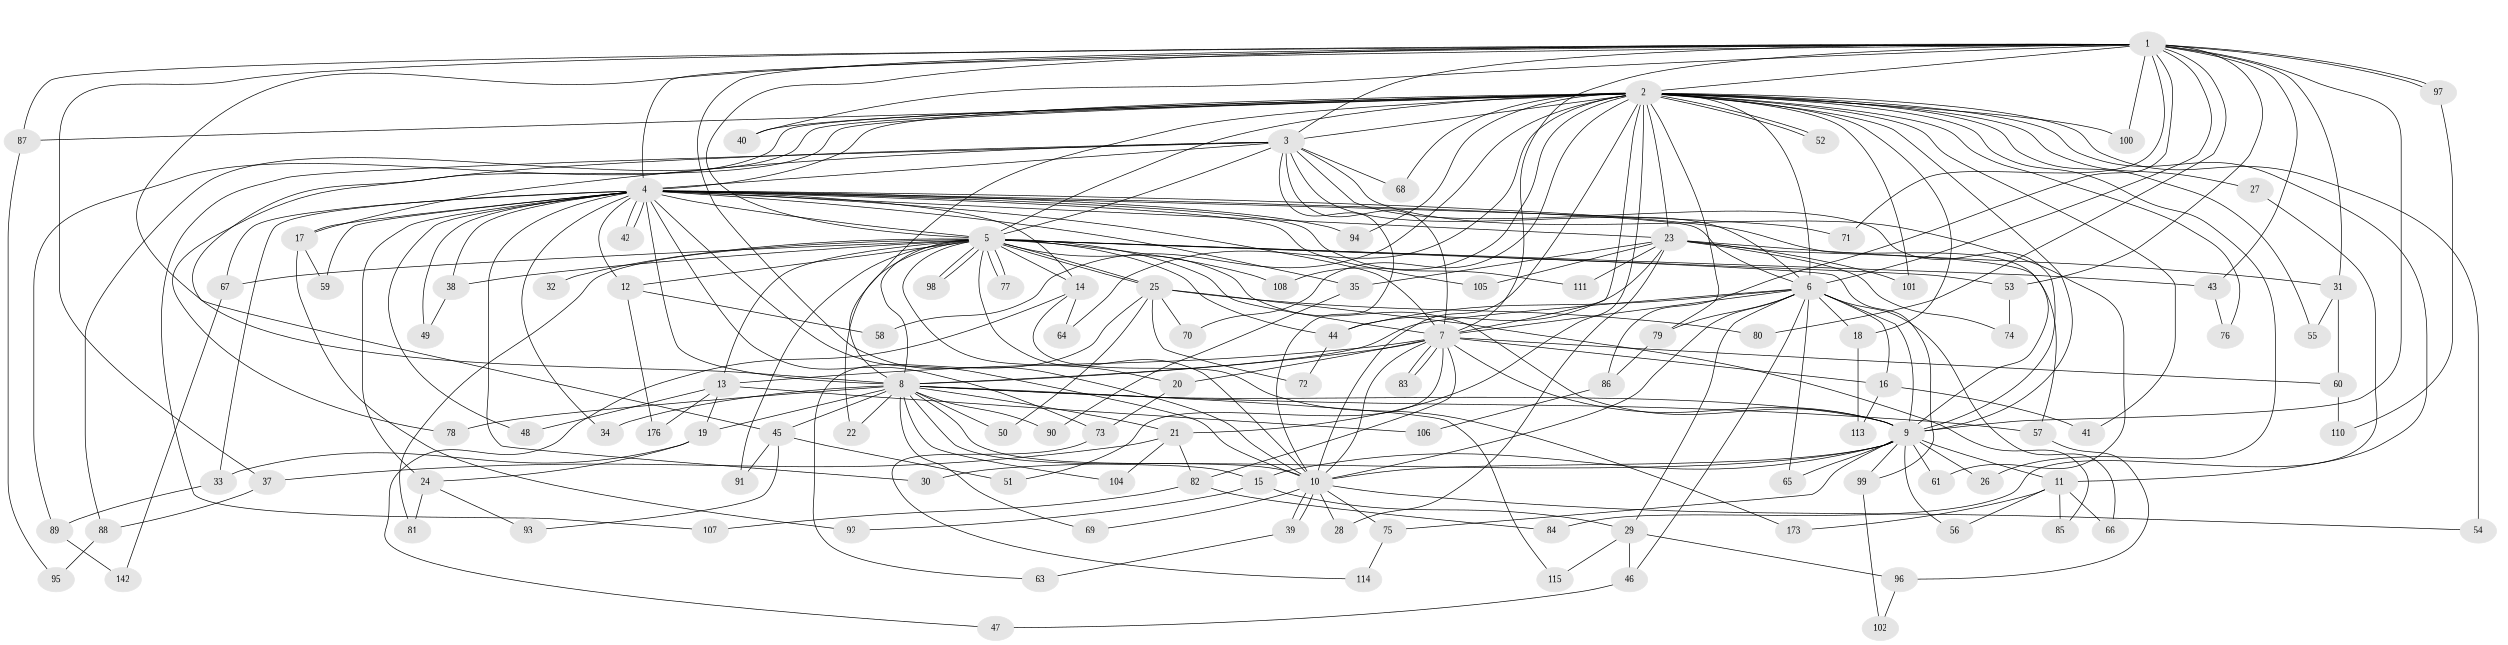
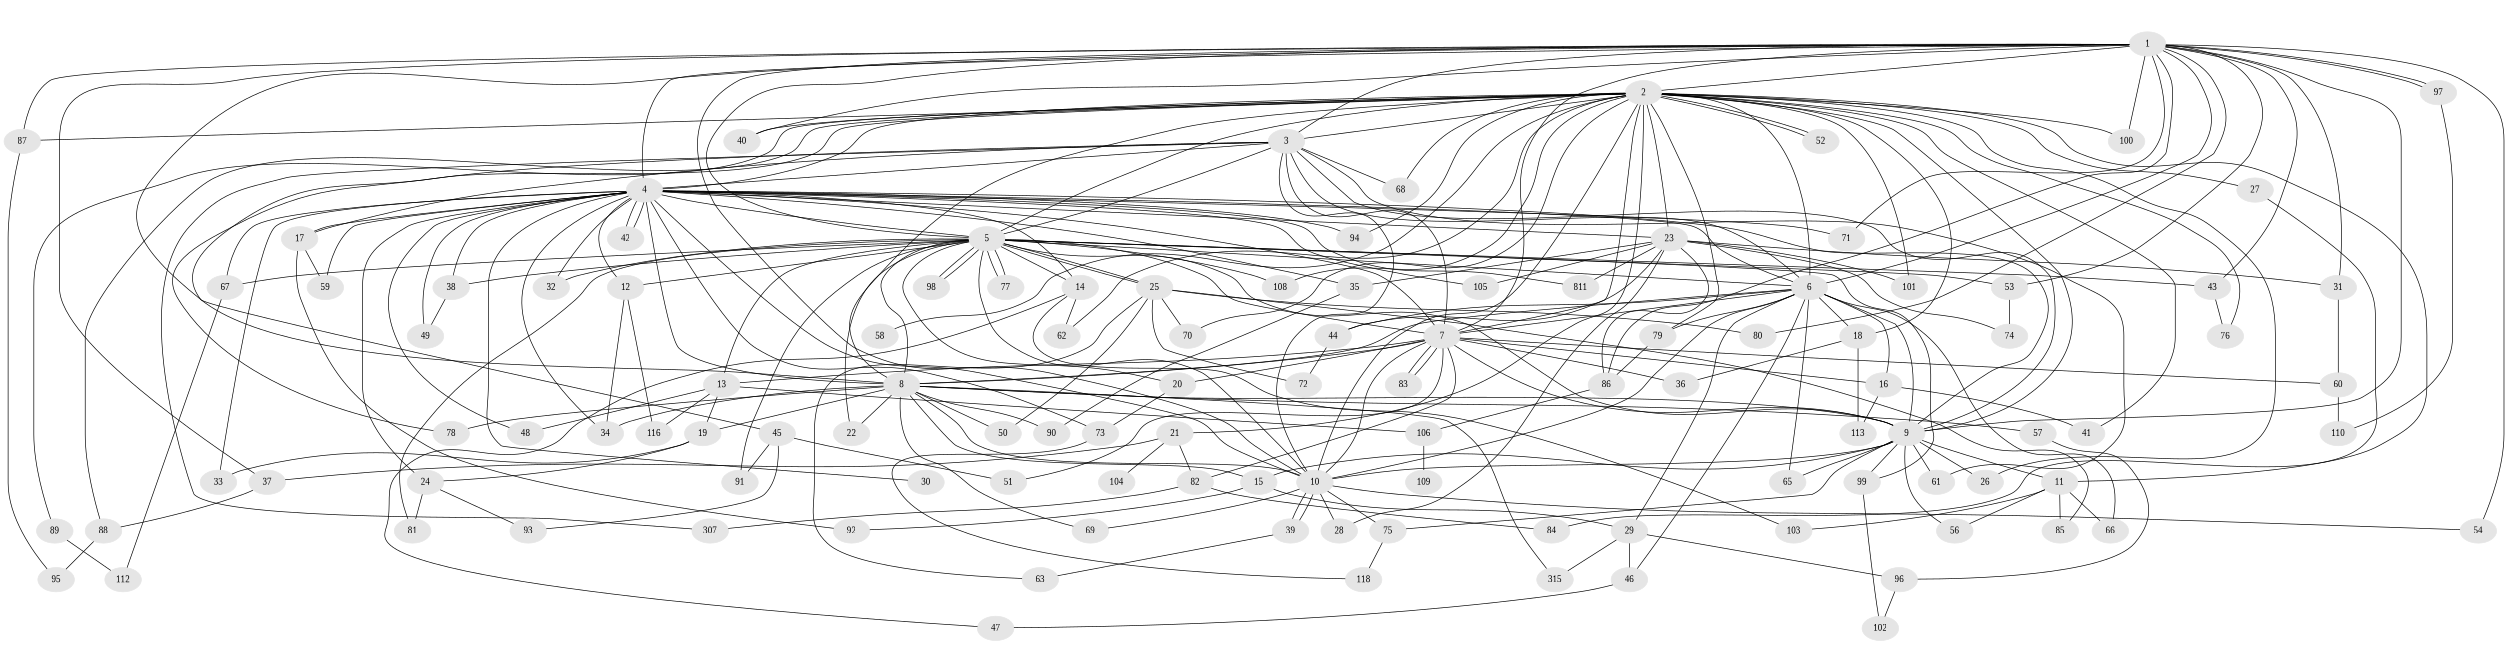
  graph {
    fontname="Liberation Serif"
    node [color=gray90 fontname="Liberation Serif" style=filled]
    edge [fontname="Liberation Serif"]
    1
    2
    3
    4
    5
    6
    7
    8
    9
    10
    31
    37
    40
    43
    53
    71
    80
    86
    87
    97
    100
    11
    18
    21
    23
    26
    27
    41
    45
    52
    54
-   55
    58
-   62 [label=64]
+   62
    68
    70
    76
    79
    88
    89
    94
    101
    108
    17
    61
    78
-   107
+   107 [label=307]
    12
    14
    24
    30
    32
    33
    34
    35
    38
    42
    48
    49
    59
    67
    73
    105
-   111
+   111 [label=811]
    13
    20
    22
    25
    77
    81
    91
    98
    99
    16
    29
    44
    46
    65
    66
+   36
    51
    60
    82
    83
    15
    19
    50
    57
    69
    90
    104
-   115
+   115 [label=315]
    56
    75
    28
    39
    74
    106
    95
    110
    85
-   103 [label=173]
+   103
    113
    84
    93
-   112 [label=142]
+   112
    92
-   116 [label=176]
+   116
    47
-   114
+   114 [label=118]
    63
    72
    102
    96
+   109
    1 -- 2
    1 -- 3
    1 -- 4
    1 -- 5
    1 -- 6
    1 -- 7
    1 -- 8
    1 -- 9
    1 -- 10
    1 -- 31
    1 -- 37
    1 -- 40
    1 -- 43
    1 -- 53
    1 -- 71
    1 -- 80
    1 -- 86
    1 -- 87
    1 -- 97
    1 -- 97
    1 -- 100
    2 -- 3
    2 -- 4
    2 -- 5
    2 -- 6
    2 -- 7
    2 -- 8
    2 -- 9
    2 -- 10
    2 -- 40
    2 -- 87
    2 -- 100
    2 -- 11
    2 -- 18
    2 -- 21
    2 -- 23
    2 -- 26
    2 -- 27
    2 -- 41
    2 -- 45
    2 -- 52
    2 -- 52
-   2 -- 54
-   2 -- 55
+   1 -- 54
    2 -- 58
    2 -- 62
    2 -- 68
    2 -- 70
    2 -- 76
    2 -- 79
    2 -- 88
    2 -- 89
    2 -- 94
    2 -- 101
    2 -- 108
    3 -- 4
    3 -- 5
    3 -- 6
    3 -- 7
    3 -- 9
    3 -- 10
    3 -- 68
    3 -- 17
    3 -- 61
    3 -- 78
    3 -- 107
    4 -- 5
    4 -- 6
    4 -- 7
    4 -- 8
    4 -- 9
    4 -- 10
    4 -- 71
    4 -- 23
    4 -- 94
    4 -- 17
    4 -- 12
    4 -- 14
    4 -- 24
    4 -- 30
+   4 -- 32
    4 -- 33
    4 -- 34
    4 -- 35
    4 -- 38
    4 -- 42
    4 -- 42
    4 -- 48
    4 -- 49
    4 -- 59
    4 -- 67
    4 -- 73
    4 -- 105
    4 -- 111
-   5 -- 44
+   5 -- 6
    5 -- 7
    5 -- 8
    5 -- 9
    5 -- 10
    5 -- 43
    5 -- 53
    5 -- 108
    5 -- 12
    5 -- 14
    5 -- 32
    5 -- 38
    5 -- 67
    5 -- 13
    5 -- 20
    5 -- 22
    5 -- 25
    5 -- 25
    5 -- 77
    5 -- 77
    5 -- 81
    5 -- 91
    5 -- 98
    5 -- 98
    5 -- 99
    6 -- 7
    6 -- 8
    6 -- 9
    6 -- 10
    6 -- 18
    6 -- 79
    6 -- 16
    6 -- 29
    6 -- 44
    6 -- 46
    6 -- 65
    6 -- 66
    7 -- 8
    7 -- 9
    7 -- 10
    7 -- 13
    7 -- 20
    7 -- 16
+   7 -- 36
    7 -- 51
    7 -- 60
    7 -- 82
    7 -- 83
    7 -- 83
    8 -- 9
    8 -- 10
-   8 -- 21
-   8 -- 45
    8 -- 78
    8 -- 34
    8 -- 22
    8 -- 15
    8 -- 19
    8 -- 50
    8 -- 57
    8 -- 69
    8 -- 90
-   8 -- 104
    8 -- 115
    9 -- 10
    9 -- 11
    9 -- 26
    9 -- 61
-   9 -- 30
    9 -- 99
    9 -- 65
    9 -- 15
    9 -- 56
    9 -- 75
    10 -- 54
    10 -- 69
    10 -- 75
    10 -- 28
    10 -- 39
    10 -- 39
-   31 -- 55
    31 -- 60
    37 -- 88
    43 -- 76
    53 -- 74
    86 -- 106
    87 -- 95
    97 -- 110
    11 -- 66
    11 -- 56
    11 -- 85
    11 -- 103
+   18 -- 36
    18 -- 113
    21 -- 37
    21 -- 82
    21 -- 104
    23 -- 31
    23 -- 101
    23 -- 35
    23 -- 105
    23 -- 111
    23 -- 44
-   23 -- 57
+   23 -- 86
    23 -- 28
    23 -- 74
    27 -- 84
    45 -- 91
    45 -- 51
    45 -- 93
    79 -- 86
    88 -- 95
    89 -- 112
    17 -- 59
    17 -- 92
-   12 -- 58
+   12 -- 34
    12 -- 116
    14 -- 62
    14 -- 103
    14 -- 47
    24 -- 81
    24 -- 93
-   33 -- 89
    35 -- 90
    38 -- 49
    67 -- 112
    73 -- 114
    13 -- 48
    13 -- 19
    13 -- 106
    13 -- 116
    20 -- 73
    25 -- 80
    25 -- 70
    25 -- 50
    25 -- 85
    25 -- 63
    25 -- 72
    99 -- 102
    16 -- 41
    16 -- 113
    29 -- 46
    29 -- 115
    29 -- 96
    44 -- 72
    46 -- 47
    60 -- 110
    82 -- 107
    82 -- 84
    15 -- 29
    15 -- 92
    19 -- 24
    19 -- 33
    57 -- 96
    75 -- 114
    39 -- 63
+   106 -- 109
    96 -- 102
  }
